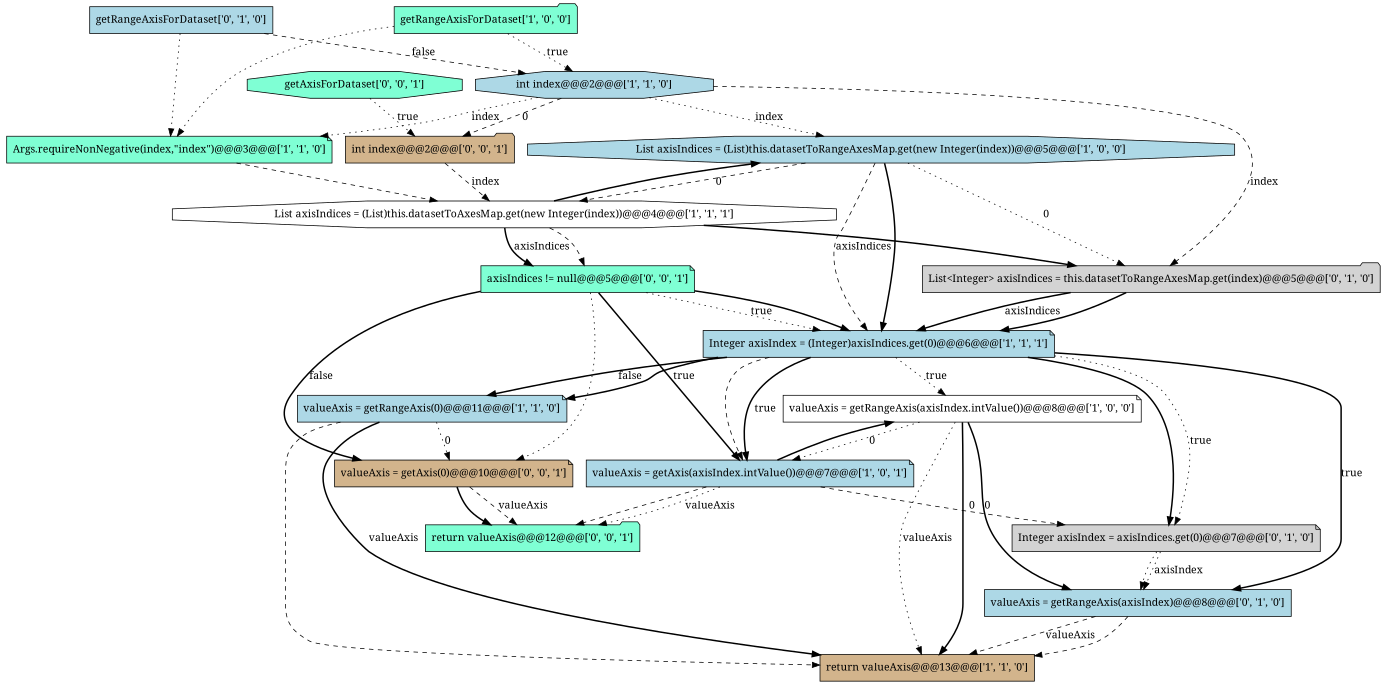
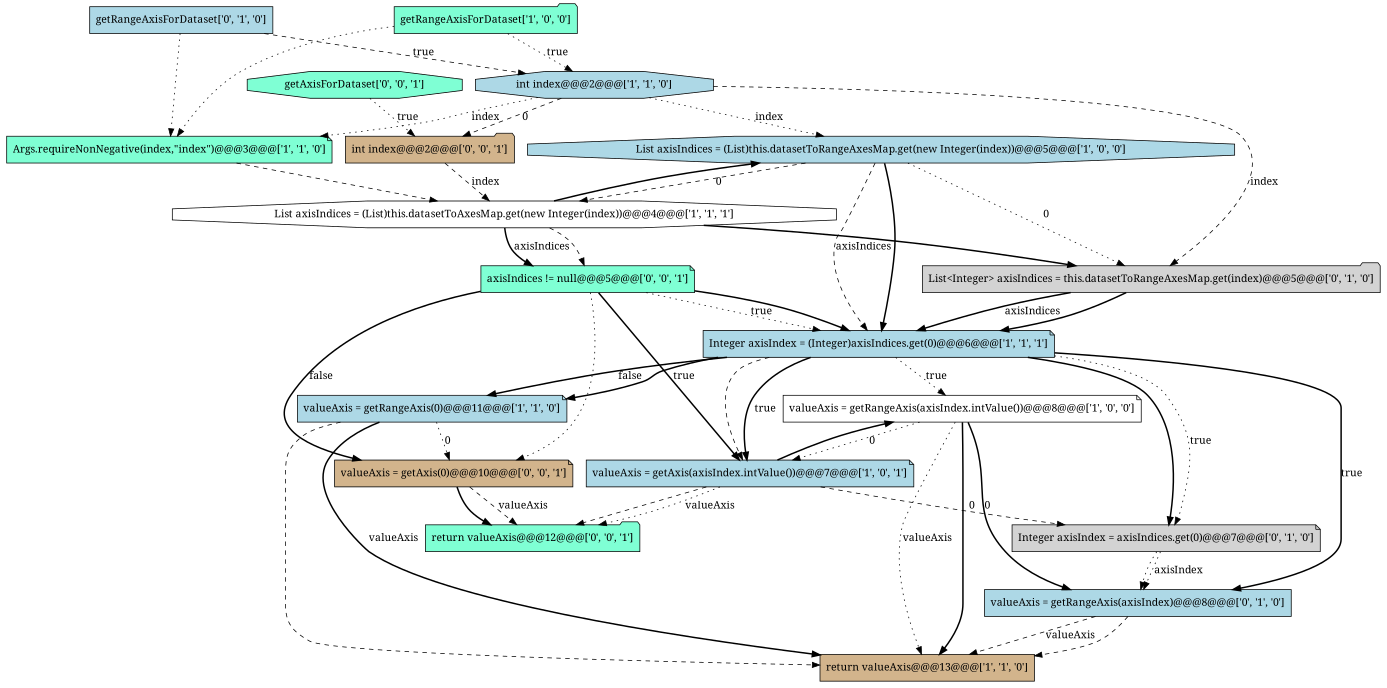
  digraph {
    fontname="Noto Serif"
    node [fillcolor=lightblue fontname="Noto Serif" shape=note style=filled]
    edge [fontname="Noto Serif" style=bold]
    n1 [label="int index@@@2@@@['1', '1', '0']" shape=octagon]
    n2 [label="List axisIndices = (List)this.datasetToRangeAxesMap.get(new Integer(index))@@@5@@@['1', '0', '0']" shape=octagon]
    n3 [fillcolor=tan label="int index@@@2@@@['0', '0', '1']" shape=folder]
    n4 [fillcolor=lightgrey label="List<Integer> axisIndices = this.datasetToRangeAxesMap.get(index)@@@5@@@['0', '1', '0']" shape=folder]
    n5 [fillcolor=aquamarine label="Args.requireNonNegative(index,\"index\")@@@3@@@['1', '1', '0']"]
    n6 [label="Integer axisIndex = (Integer)axisIndices.get(0)@@@6@@@['1', '1', '1']"]
    n7 [fillcolor=white label="List axisIndices = (List)this.datasetToAxesMap.get(new Integer(index))@@@4@@@['1', '1', '1']" shape=octagon]
    n8 [fillcolor=white label="valueAxis = getRangeAxis(axisIndex.intValue())@@@8@@@['1', '0', '0']"]
    n9 [label="valueAxis = getRangeAxis(axisIndex)@@@8@@@['0', '1', '0']" shape=box]
    n10 [label="valueAxis = getAxis(axisIndex.intValue())@@@7@@@['1', '0', '1']"]
    n11 [fillcolor=lightgrey label="Integer axisIndex = axisIndices.get(0)@@@7@@@['0', '1', '0']"]
    n12 [label="valueAxis = getRangeAxis(0)@@@11@@@['1', '1', '0']"]
    n13 [fillcolor=aquamarine label="axisIndices != null@@@5@@@['0', '0', '1']"]
    n14 [fillcolor=tan label="valueAxis = getAxis(0)@@@10@@@['0', '0', '1']"]
    n15 [fillcolor=aquamarine label="return valueAxis@@@12@@@['0', '0', '1']" shape=folder]
    n16 [fillcolor=tan label="return valueAxis@@@13@@@['1', '1', '0']" shape=box]
    n17 [fillcolor=aquamarine label="getAxisForDataset['0', '0', '1']" shape=octagon]
    n18 [fillcolor=aquamarine label="getRangeAxisForDataset['1', '0', '0']" shape=folder]
    n19 [label="getRangeAxisForDataset['0', '1', '0']" shape=box]
    n1 -> n2 [label=index style=dotted]
    n1 -> n3 [label=0 style=dashed]
    n1 -> n4 [label=index style=dashed]
    n1 -> n5 [label=index style=dotted]
    n2 -> n4 [label=0 style=dotted]
    n2 -> n6
    n2 -> n6 [label=axisIndices style=dashed]
    n2 -> n7 [label=0 style=dashed]
    n3 -> n7 [label=index style=dashed]
    n4 -> n6
    n4 -> n6 [label=axisIndices]
    n5 -> n7 [style=dashed]
    n6 -> n8 [label=true style=dotted]
    n6 -> n9 [label=true]
    n6 -> n10 [style=dashed]
    n6 -> n10 [label=true]
    n6 -> n11
    n6 -> n11 [label=true style=dotted]
    n6 -> n12 [label=false]
    n6 -> n12
    n7 -> n2
    n7 -> n4
    n7 -> n13 [label=axisIndices]
    n7 -> n13 [style=dashed]
    n8 -> n9 [label=0]
    n8 -> n10 [label=0 style=dotted]
    n8 -> n16 [label=valueAxis style=dotted]
    n8 -> n16
    n9 -> n16 [label=valueAxis style=dashed]
    n9 -> n16 [style=dashed]
    n10 -> n8
    n10 -> n11 [label=0 style=dashed]
    n10 -> n15 [style=dashed]
    n10 -> n15 [label=valueAxis style=dotted]
    n11 -> n9 [label=axisIndex style=dotted]
    n11 -> n9 [style=dotted]
    n12 -> n14 [label=0 style=dotted]
    n12 -> n16 [style=dashed]
    n12 -> n16 [label=valueAxis]
    n13 -> n6 [label=true style=dotted]
    n13 -> n6
    n13 -> n10 [label=true]
    n13 -> n14 [label=false]
    n13 -> n14 [style=dotted]
    n14 -> n15
    n14 -> n15 [label=valueAxis style=dashed]
    n17 -> n3 [label=true style=dotted]
    n18 -> n1 [label=true style=dotted]
    n18 -> n5 [style=dotted]
-   n19 -> n1 [label=false style=dashed]
+   n19 -> n1 [label=true style=dashed]
    n19 -> n5 [style=dotted]
  }
